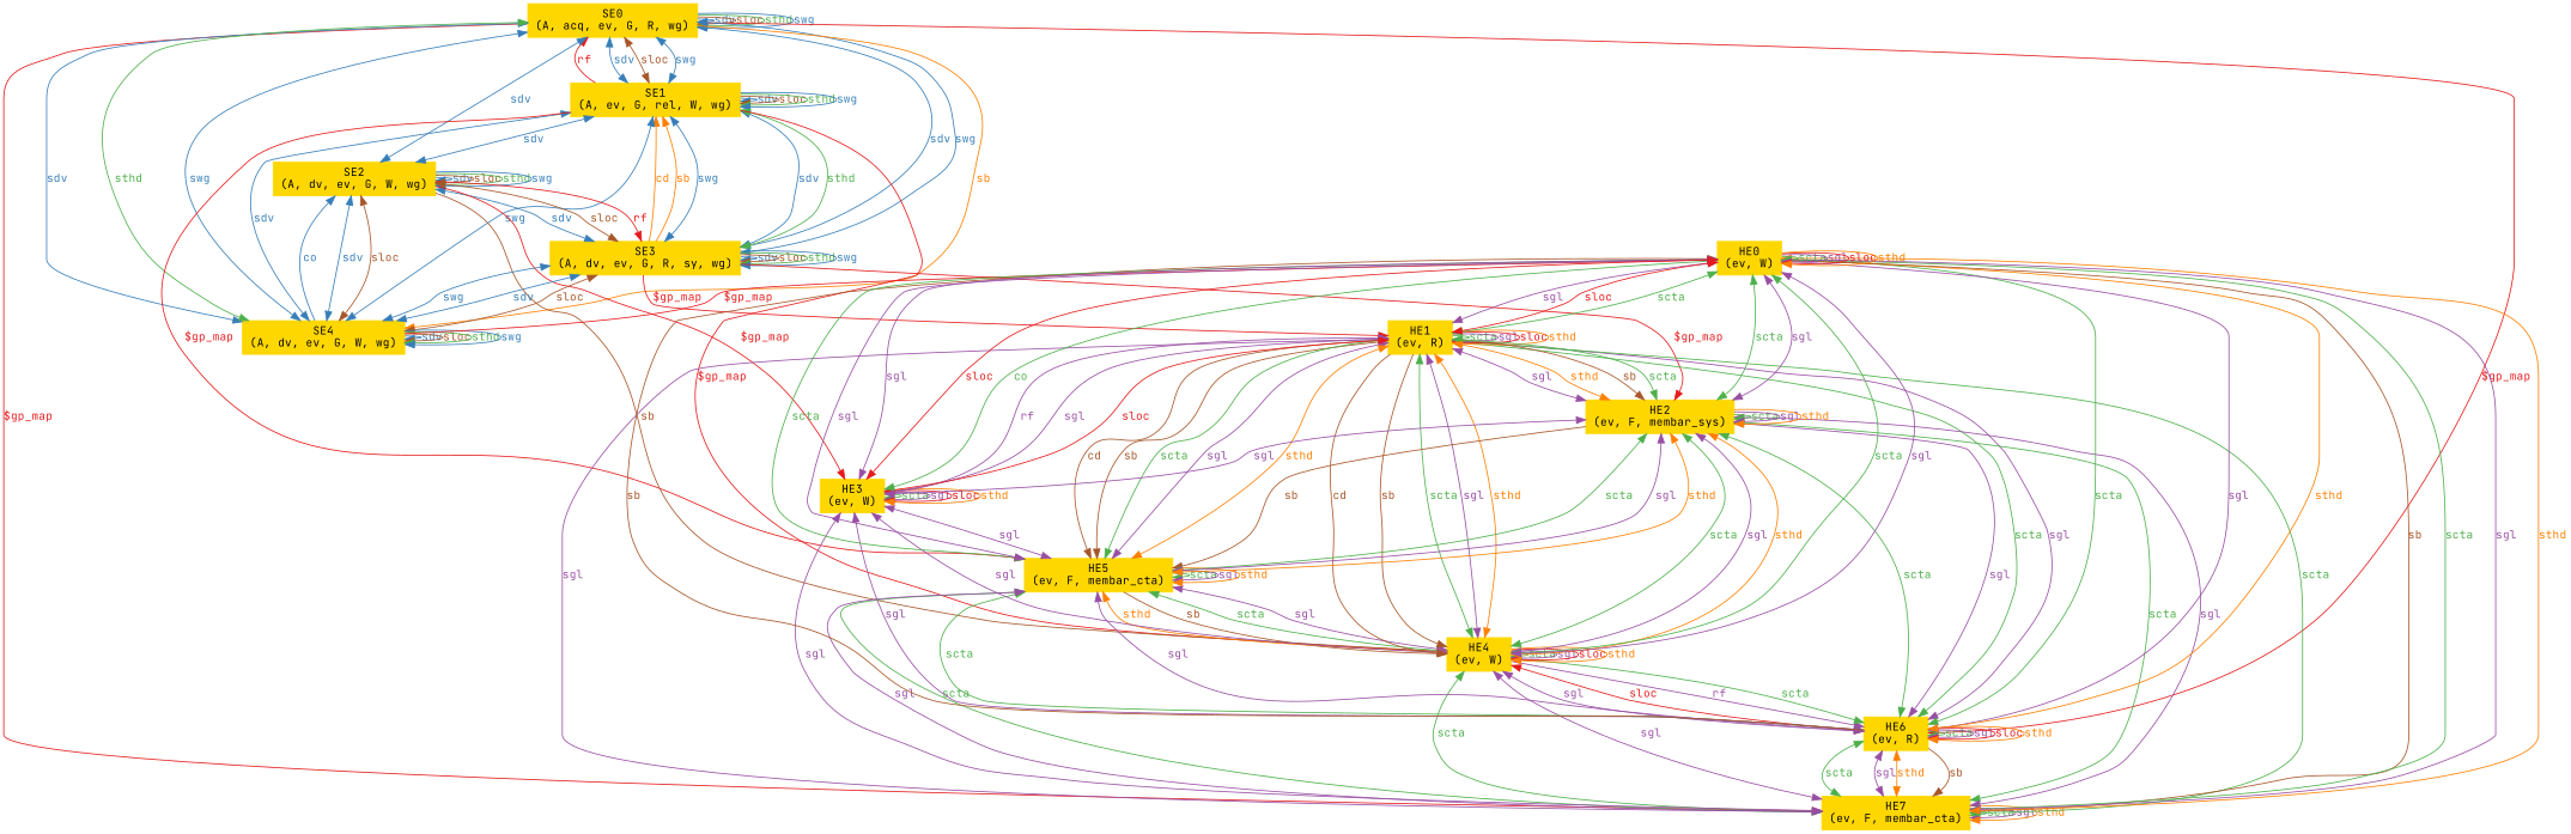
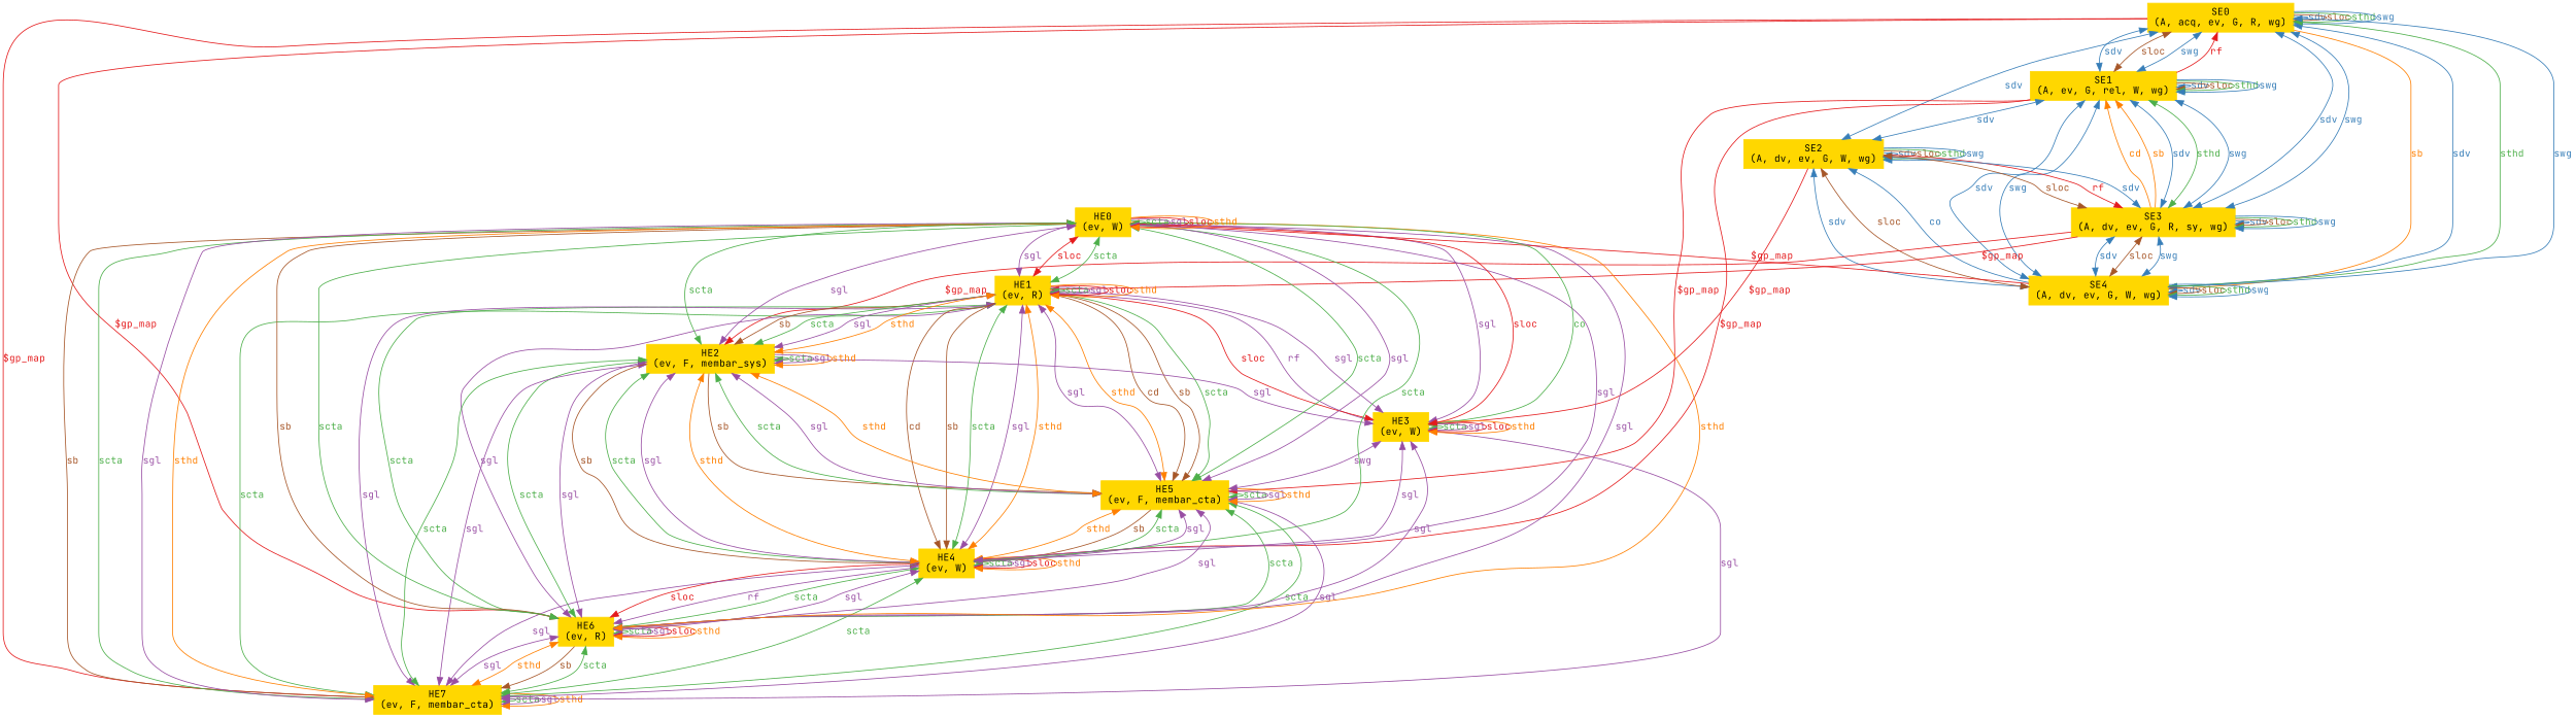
  digraph {
    fontsize=12
    rankdir=TB
    fontname="JetBrains Mono"
    node [color="#ffd700" fontcolor="#000000" fontsize=12 shape=box style="filled, solid" fontname="JetBrains Mono"]
    edge [color="#984ea3" dir=both fontcolor="#984ea3" fontsize=12 style=solid uuid="<HE1, HE4>" weight=1 fontname="JetBrains Mono"]
    n1 [label="SE0\n(A, acq, ev, G, R, wg)" uuid=SE0]
    n2 [label="HE6\n(ev, R)" uuid=HE6]
    n3 [label="HE7\n(ev, F, membar_cta)" uuid=HE7]
    n4 [label="SE1\n(A, ev, G, rel, W, wg)" uuid=SE1]
    n5 [label="SE2\n(A, dv, ev, G, W, wg)" uuid=SE2]
    n6 [label="SE3\n(A, dv, ev, G, R, sy, wg)" uuid=SE3]
    n7 [label="SE4\n(A, dv, ev, G, W, wg)" uuid=SE4]
    n8 [label="HE4\n(ev, W)" uuid=HE4]
    n9 [label="HE5\n(ev, F, membar_cta)" uuid=HE5]
    n10 [label="HE3\n(ev, W)" uuid=HE3]
    n11 [label="HE1\n(ev, R)" uuid=HE1]
    n12 [label="HE2\n(ev, F, membar_sys)" uuid=HE2]
    n13 [label="HE0\n(ev, W)" uuid=HE0]
    n1 -> n1 [color="#377eb8" dir=forward fontcolor="#377eb8" label=sdv uuid="<SE0, SE0>"]
    n1 -> n1 [color="#a65628" dir=forward fontcolor="#a65628" label=sloc uuid="<SE0, SE0>"]
    n1 -> n1 [color="#4daf4a" dir=forward fontcolor="#4daf4a" label=sthd uuid="<SE0, SE0>"]
    n1 -> n1 [color="#377eb8" dir=forward fontcolor="#377eb8" label=swg uuid="<SE0, SE0>"]
    n1 -> n2 [color="#e41a1c" dir=forward fontcolor="#e41a1c" label="$gp_map" uuid="<SE0, HE6>"]
    n1 -> n3 [color="#e41a1c" dir=forward fontcolor="#e41a1c" label="$gp_map" uuid="<SE0, HE7>"]
    n1 -> n4 [color="#e41a1c" dir=back fontcolor="#e41a1c" label=rf uuid="<SE1, SE0>"]
    n1 -> n4 [color="#377eb8" fontcolor="#377eb8" label=sdv uuid="<SE0, SE1>"]
    n1 -> n4 [color="#a65628" fontcolor="#a65628" label=sloc uuid="<SE0, SE1>"]
    n1 -> n4 [color="#377eb8" fontcolor="#377eb8" label=swg uuid="<SE0, SE1>"]
    n1 -> n5 [color="#377eb8" fontcolor="#377eb8" label=sdv uuid="<SE0, SE2>"]
    n1 -> n6 [color="#377eb8" fontcolor="#377eb8" label=sdv uuid="<SE0, SE3>"]
    n1 -> n6 [color="#377eb8" fontcolor="#377eb8" label=swg uuid="<SE0, SE3>"]
    n1 -> n7 [color="#ff7f00" dir=forward fontcolor="#ff7f00" label=sb uuid="<SE0, SE4>"]
    n1 -> n7 [color="#377eb8" fontcolor="#377eb8" label=sdv uuid="<SE0, SE4>"]
    n1 -> n7 [color="#4daf4a" fontcolor="#4daf4a" label=sthd uuid="<SE0, SE4>"]
    n1 -> n7 [color="#377eb8" fontcolor="#377eb8" label=swg uuid="<SE0, SE4>"]
    n2 -> n2 [color="#4daf4a" dir=forward fontcolor="#4daf4a" label=scta uuid="<HE6, HE6>"]
    n2 -> n2 [dir=forward label=sgl uuid="<HE6, HE6>"]
    n2 -> n2 [color="#e41a1c" dir=forward fontcolor="#e41a1c" label=sloc uuid="<HE6, HE6>"]
    n2 -> n2 [color="#ff7f00" dir=forward fontcolor="#ff7f00" label=sthd uuid="<HE6, HE6>"]
    n2 -> n3 [color="#a65628" dir=forward fontcolor="#a65628" label=sb uuid="<HE6, HE7>"]
    n2 -> n3 [color="#4daf4a" fontcolor="#4daf4a" label=scta uuid="<HE6, HE7>"]
    n2 -> n3 [label=sgl uuid="<HE6, HE7>"]
    n2 -> n3 [color="#ff7f00" fontcolor="#ff7f00" label=sthd uuid="<HE6, HE7>"]
    n3 -> n3 [color="#4daf4a" dir=forward fontcolor="#4daf4a" label=scta uuid="<HE7, HE7>"]
    n3 -> n3 [dir=forward label=sgl uuid="<HE7, HE7>"]
    n3 -> n3 [color="#ff7f00" dir=forward fontcolor="#ff7f00" label=sthd uuid="<HE7, HE7>"]
    n4 -> n4 [color="#377eb8" dir=forward fontcolor="#377eb8" label=sdv uuid="<SE1, SE1>"]
    n4 -> n4 [color="#a65628" dir=forward fontcolor="#a65628" label=sloc uuid="<SE1, SE1>"]
    n4 -> n4 [color="#4daf4a" dir=forward fontcolor="#4daf4a" label=sthd uuid="<SE1, SE1>"]
    n4 -> n4 [color="#377eb8" dir=forward fontcolor="#377eb8" label=swg uuid="<SE1, SE1>"]
    n4 -> n5 [color="#377eb8" fontcolor="#377eb8" label=sdv uuid="<SE1, SE2>"]
    n4 -> n6 [color="#ff7f00" dir=back fontcolor="#ff7f00" label=cd uuid="<SE3, SE1>"]
    n4 -> n6 [color="#ff7f00" dir=back fontcolor="#ff7f00" label=sb uuid="<SE3, SE1>"]
    n4 -> n6 [color="#377eb8" fontcolor="#377eb8" label=sdv uuid="<SE1, SE3>"]
    n4 -> n6 [color="#4daf4a" fontcolor="#4daf4a" label=sthd uuid="<SE1, SE3>"]
    n4 -> n6 [color="#377eb8" fontcolor="#377eb8" label=swg uuid="<SE1, SE3>"]
    n4 -> n7 [color="#377eb8" fontcolor="#377eb8" label=sdv uuid="<SE1, SE4>"]
    n4 -> n7 [color="#377eb8" fontcolor="#377eb8" label=swg uuid="<SE1, SE4>"]
    n4 -> n8 [color="#e41a1c" dir=forward fontcolor="#e41a1c" label="$gp_map" uuid="<SE1, HE4>"]
    n4 -> n9 [color="#e41a1c" dir=forward fontcolor="#e41a1c" label="$gp_map" uuid="<SE1, HE5>"]
    n5 -> n5 [color="#377eb8" dir=forward fontcolor="#377eb8" label=sdv uuid="<SE2, SE2>"]
    n5 -> n5 [color="#a65628" dir=forward fontcolor="#a65628" label=sloc uuid="<SE2, SE2>"]
    n5 -> n5 [color="#4daf4a" dir=forward fontcolor="#4daf4a" label=sthd uuid="<SE2, SE2>"]
    n5 -> n5 [color="#377eb8" dir=forward fontcolor="#377eb8" label=swg uuid="<SE2, SE2>"]
    n5 -> n6 [color="#e41a1c" dir=forward fontcolor="#e41a1c" label=rf uuid="<SE2, SE3>"]
    n5 -> n6 [color="#377eb8" fontcolor="#377eb8" label=sdv uuid="<SE2, SE3>"]
    n5 -> n6 [color="#a65628" fontcolor="#a65628" label=sloc uuid="<SE2, SE3>"]
    n5 -> n7 [color="#377eb8" dir=back fontcolor="#377eb8" label=co uuid="<SE4, SE2>"]
    n5 -> n7 [color="#377eb8" fontcolor="#377eb8" label=sdv uuid="<SE2, SE4>"]
    n5 -> n7 [color="#a65628" fontcolor="#a65628" label=sloc uuid="<SE2, SE4>"]
    n5 -> n10 [color="#e41a1c" dir=forward fontcolor="#e41a1c" label="$gp_map" uuid="<SE2, HE3>"]
    n6 -> n6 [color="#377eb8" dir=forward fontcolor="#377eb8" label=sdv uuid="<SE3, SE3>"]
    n6 -> n6 [color="#a65628" dir=forward fontcolor="#a65628" label=sloc uuid="<SE3, SE3>"]
    n6 -> n6 [color="#4daf4a" dir=forward fontcolor="#4daf4a" label=sthd uuid="<SE3, SE3>"]
    n6 -> n6 [color="#377eb8" dir=forward fontcolor="#377eb8" label=swg uuid="<SE3, SE3>"]
    n6 -> n7 [color="#377eb8" fontcolor="#377eb8" label=sdv uuid="<SE3, SE4>"]
    n6 -> n7 [color="#a65628" fontcolor="#a65628" label=sloc uuid="<SE3, SE4>"]
    n6 -> n7 [color="#377eb8" fontcolor="#377eb8" label=swg uuid="<SE3, SE4>"]
    n6 -> n11 [color="#e41a1c" dir=forward fontcolor="#e41a1c" label="$gp_map" uuid="<SE3, HE1>"]
    n6 -> n12 [color="#e41a1c" dir=forward fontcolor="#e41a1c" label="$gp_map" uuid="<SE3, HE2>"]
    n7 -> n7 [color="#377eb8" dir=forward fontcolor="#377eb8" label=sdv uuid="<SE4, SE4>"]
    n7 -> n7 [color="#a65628" dir=forward fontcolor="#a65628" label=sloc uuid="<SE4, SE4>"]
    n7 -> n7 [color="#4daf4a" dir=forward fontcolor="#4daf4a" label=sthd uuid="<SE4, SE4>"]
    n7 -> n7 [color="#377eb8" dir=forward fontcolor="#377eb8" label=swg uuid="<SE4, SE4>"]
    n8 -> n2 [dir=forward label=rf uuid="<HE4, HE6>"]
    n8 -> n2 [color="#4daf4a" fontcolor="#4daf4a" label=scta uuid="<HE4, HE6>"]
    n8 -> n2 [label=sgl uuid="<HE4, HE6>"]
    n8 -> n2 [color="#e41a1c" fontcolor="#e41a1c" label=sloc uuid="<HE4, HE6>"]
    n8 -> n3 [color="#4daf4a" fontcolor="#4daf4a" label=scta uuid="<HE4, HE7>"]
    n8 -> n3 [label=sgl uuid="<HE4, HE7>"]
    n8 -> n8 [color="#4daf4a" dir=forward fontcolor="#4daf4a" label=scta uuid="<HE4, HE4>"]
    n8 -> n8 [dir=forward label=sgl uuid="<HE4, HE4>"]
    n8 -> n8 [color="#e41a1c" dir=forward fontcolor="#e41a1c" label=sloc uuid="<HE4, HE4>"]
    n8 -> n8 [color="#ff7f00" dir=forward fontcolor="#ff7f00" label=sthd uuid="<HE4, HE4>"]
    n9 -> n2 [color="#4daf4a" fontcolor="#4daf4a" label=scta uuid="<HE5, HE6>"]
    n9 -> n2 [label=sgl uuid="<HE5, HE6>"]
    n9 -> n3 [color="#4daf4a" fontcolor="#4daf4a" label=scta uuid="<HE5, HE7>"]
    n9 -> n3 [label=sgl uuid="<HE5, HE7>"]
    n9 -> n8 [color="#a65628" dir=forward fontcolor="#a65628" label=sb uuid="<HE5, HE4>"]
    n9 -> n8 [color="#4daf4a" fontcolor="#4daf4a" label=scta uuid="<HE4, HE5>"]
    n9 -> n8 [label=sgl uuid="<HE4, HE5>"]
    n9 -> n8 [color="#ff7f00" fontcolor="#ff7f00" label=sthd uuid="<HE4, HE5>"]
    n9 -> n9 [color="#4daf4a" dir=forward fontcolor="#4daf4a" label=scta uuid="<HE5, HE5>"]
    n9 -> n9 [dir=forward label=sgl uuid="<HE5, HE5>"]
    n9 -> n9 [color="#ff7f00" dir=forward fontcolor="#ff7f00" label=sthd uuid="<HE5, HE5>"]
    n10 -> n2 [label=sgl uuid="<HE3, HE6>"]
    n10 -> n3 [label=sgl uuid="<HE3, HE7>"]
    n10 -> n8 [label=sgl uuid="<HE3, HE4>"]
-   n10 -> n9 [label=sgl uuid="<HE3, HE5>"]
+   n10 -> n9 [label=swg uuid="<HE3, HE5>"]
    n10 -> n10 [color="#4daf4a" dir=forward fontcolor="#4daf4a" label=scta uuid="<HE3, HE3>"]
    n10 -> n10 [dir=forward label=sgl uuid="<HE3, HE3>"]
    n10 -> n10 [color="#e41a1c" dir=forward fontcolor="#e41a1c" label=sloc uuid="<HE3, HE3>"]
    n10 -> n10 [color="#ff7f00" dir=forward fontcolor="#ff7f00" label=sthd uuid="<HE3, HE3>"]
    n11 -> n2 [color="#4daf4a" fontcolor="#4daf4a" label=scta uuid="<HE1, HE6>"]
    n11 -> n2 [label=sgl uuid="<HE1, HE6>"]
    n11 -> n3 [color="#4daf4a" fontcolor="#4daf4a" label=scta uuid="<HE1, HE7>"]
    n11 -> n3 [label=sgl uuid="<HE1, HE7>"]
    n11 -> n8 [color="#a65628" dir=forward fontcolor="#a65628" label=cd]
    n11 -> n8 [color="#a65628" dir=forward fontcolor="#a65628" label=sb]
    n11 -> n8 [color="#4daf4a" fontcolor="#4daf4a" label=scta]
    n11 -> n8 [label=sgl]
    n11 -> n8 [color="#ff7f00" fontcolor="#ff7f00" label=sthd]
    n11 -> n9 [color="#a65628" dir=forward fontcolor="#a65628" label=cd uuid="<HE1, HE5>"]
    n11 -> n9 [color="#a65628" dir=forward fontcolor="#a65628" label=sb uuid="<HE1, HE5>"]
    n11 -> n9 [color="#4daf4a" fontcolor="#4daf4a" label=scta uuid="<HE1, HE5>"]
    n11 -> n9 [label=sgl uuid="<HE1, HE5>"]
    n11 -> n9 [color="#ff7f00" fontcolor="#ff7f00" label=sthd uuid="<HE1, HE5>"]
    n11 -> n10 [dir=back label=rf uuid="<HE3, HE1>"]
    n11 -> n10 [label=sgl uuid="<HE1, HE3>"]
    n11 -> n10 [color="#e41a1c" fontcolor="#e41a1c" label=sloc uuid="<HE1, HE3>"]
    n11 -> n11 [color="#4daf4a" dir=forward fontcolor="#4daf4a" label=scta uuid="<HE1, HE1>"]
    n11 -> n11 [dir=forward label=sgl uuid="<HE1, HE1>"]
    n11 -> n11 [color="#e41a1c" dir=forward fontcolor="#e41a1c" label=sloc uuid="<HE1, HE1>"]
    n11 -> n11 [color="#ff7f00" dir=forward fontcolor="#ff7f00" label=sthd uuid="<HE1, HE1>"]
    n11 -> n12 [color="#a65628" dir=forward fontcolor="#a65628" label=sb uuid="<HE1, HE2>"]
    n11 -> n12 [color="#4daf4a" fontcolor="#4daf4a" label=scta uuid="<HE1, HE2>"]
    n11 -> n12 [label=sgl uuid="<HE1, HE2>"]
    n11 -> n12 [color="#ff7f00" fontcolor="#ff7f00" label=sthd uuid="<HE1, HE2>"]
    n12 -> n2 [color="#4daf4a" fontcolor="#4daf4a" label=scta uuid="<HE2, HE6>"]
    n12 -> n2 [label=sgl uuid="<HE2, HE6>"]
    n12 -> n3 [color="#4daf4a" fontcolor="#4daf4a" label=scta uuid="<HE2, HE7>"]
    n12 -> n3 [label=sgl uuid="<HE2, HE7>"]
-   n5 -> n8 [color="#a65628" dir=forward fontcolor="#a65628" label=sb uuid="<HE2, HE4>"]
+   n12 -> n8 [color="#a65628" dir=forward fontcolor="#a65628" label=sb uuid="<HE2, HE4>"]
    n12 -> n8 [color="#4daf4a" fontcolor="#4daf4a" label=scta uuid="<HE2, HE4>"]
    n12 -> n8 [label=sgl uuid="<HE2, HE4>"]
    n12 -> n8 [color="#ff7f00" fontcolor="#ff7f00" label=sthd uuid="<HE2, HE4>"]
    n12 -> n9 [color="#a65628" dir=forward fontcolor="#a65628" label=sb uuid="<HE2, HE5>"]
    n12 -> n9 [color="#4daf4a" fontcolor="#4daf4a" label=scta uuid="<HE2, HE5>"]
    n12 -> n9 [label=sgl uuid="<HE2, HE5>"]
    n12 -> n9 [color="#ff7f00" fontcolor="#ff7f00" label=sthd uuid="<HE2, HE5>"]
    n12 -> n10 [label=sgl uuid="<HE2, HE3>"]
    n12 -> n12 [color="#4daf4a" dir=forward fontcolor="#4daf4a" label=scta uuid="<HE2, HE2>"]
    n12 -> n12 [dir=forward label=sgl uuid="<HE2, HE2>"]
    n12 -> n12 [color="#ff7f00" dir=forward fontcolor="#ff7f00" label=sthd uuid="<HE2, HE2>"]
    n13 -> n2 [color="#a65628" dir=back fontcolor="#a65628" label=sb uuid="<HE6, HE0>"]
    n13 -> n2 [color="#4daf4a" fontcolor="#4daf4a" label=scta uuid="<HE0, HE6>"]
    n13 -> n2 [label=sgl uuid="<HE0, HE6>"]
    n13 -> n2 [color="#ff7f00" fontcolor="#ff7f00" label=sthd uuid="<HE0, HE6>"]
    n13 -> n3 [color="#a65628" dir=back fontcolor="#a65628" label=sb uuid="<HE7, HE0>"]
    n13 -> n3 [color="#4daf4a" fontcolor="#4daf4a" label=scta uuid="<HE0, HE7>"]
    n13 -> n3 [label=sgl uuid="<HE0, HE7>"]
    n13 -> n3 [color="#ff7f00" fontcolor="#ff7f00" label=sthd uuid="<HE0, HE7>"]
    n13 -> n7 [color="#e41a1c" dir=back fontcolor="#e41a1c" label="$gp_map" uuid="<SE4, HE0>"]
    n13 -> n8 [color="#4daf4a" fontcolor="#4daf4a" label=scta uuid="<HE0, HE4>"]
    n13 -> n8 [label=sgl uuid="<HE0, HE4>"]
    n13 -> n9 [color="#4daf4a" fontcolor="#4daf4a" label=scta uuid="<HE0, HE5>"]
    n13 -> n9 [label=sgl uuid="<HE0, HE5>"]
    n13 -> n10 [color="#4daf4a" dir=forward fontcolor="#4daf4a" label=co uuid="<HE0, HE3>"]
    n13 -> n10 [label=sgl uuid="<HE0, HE3>"]
    n13 -> n10 [color="#e41a1c" fontcolor="#e41a1c" label=sloc uuid="<HE0, HE3>"]
    n13 -> n11 [color="#4daf4a" fontcolor="#4daf4a" label=scta uuid="<HE0, HE1>"]
    n13 -> n11 [label=sgl uuid="<HE0, HE1>"]
    n13 -> n11 [color="#e41a1c" fontcolor="#e41a1c" label=sloc uuid="<HE0, HE1>"]
    n13 -> n12 [color="#4daf4a" fontcolor="#4daf4a" label=scta uuid="<HE0, HE2>"]
    n13 -> n12 [label=sgl uuid="<HE0, HE2>"]
    n13 -> n13 [color="#4daf4a" dir=forward fontcolor="#4daf4a" label=scta uuid="<HE0, HE0>"]
    n13 -> n13 [dir=forward label=sgl uuid="<HE0, HE0>"]
    n13 -> n13 [color="#e41a1c" dir=forward fontcolor="#e41a1c" label=sloc uuid="<HE0, HE0>"]
    n13 -> n13 [color="#ff7f00" dir=forward fontcolor="#ff7f00" label=sthd uuid="<HE0, HE0>"]
  }
